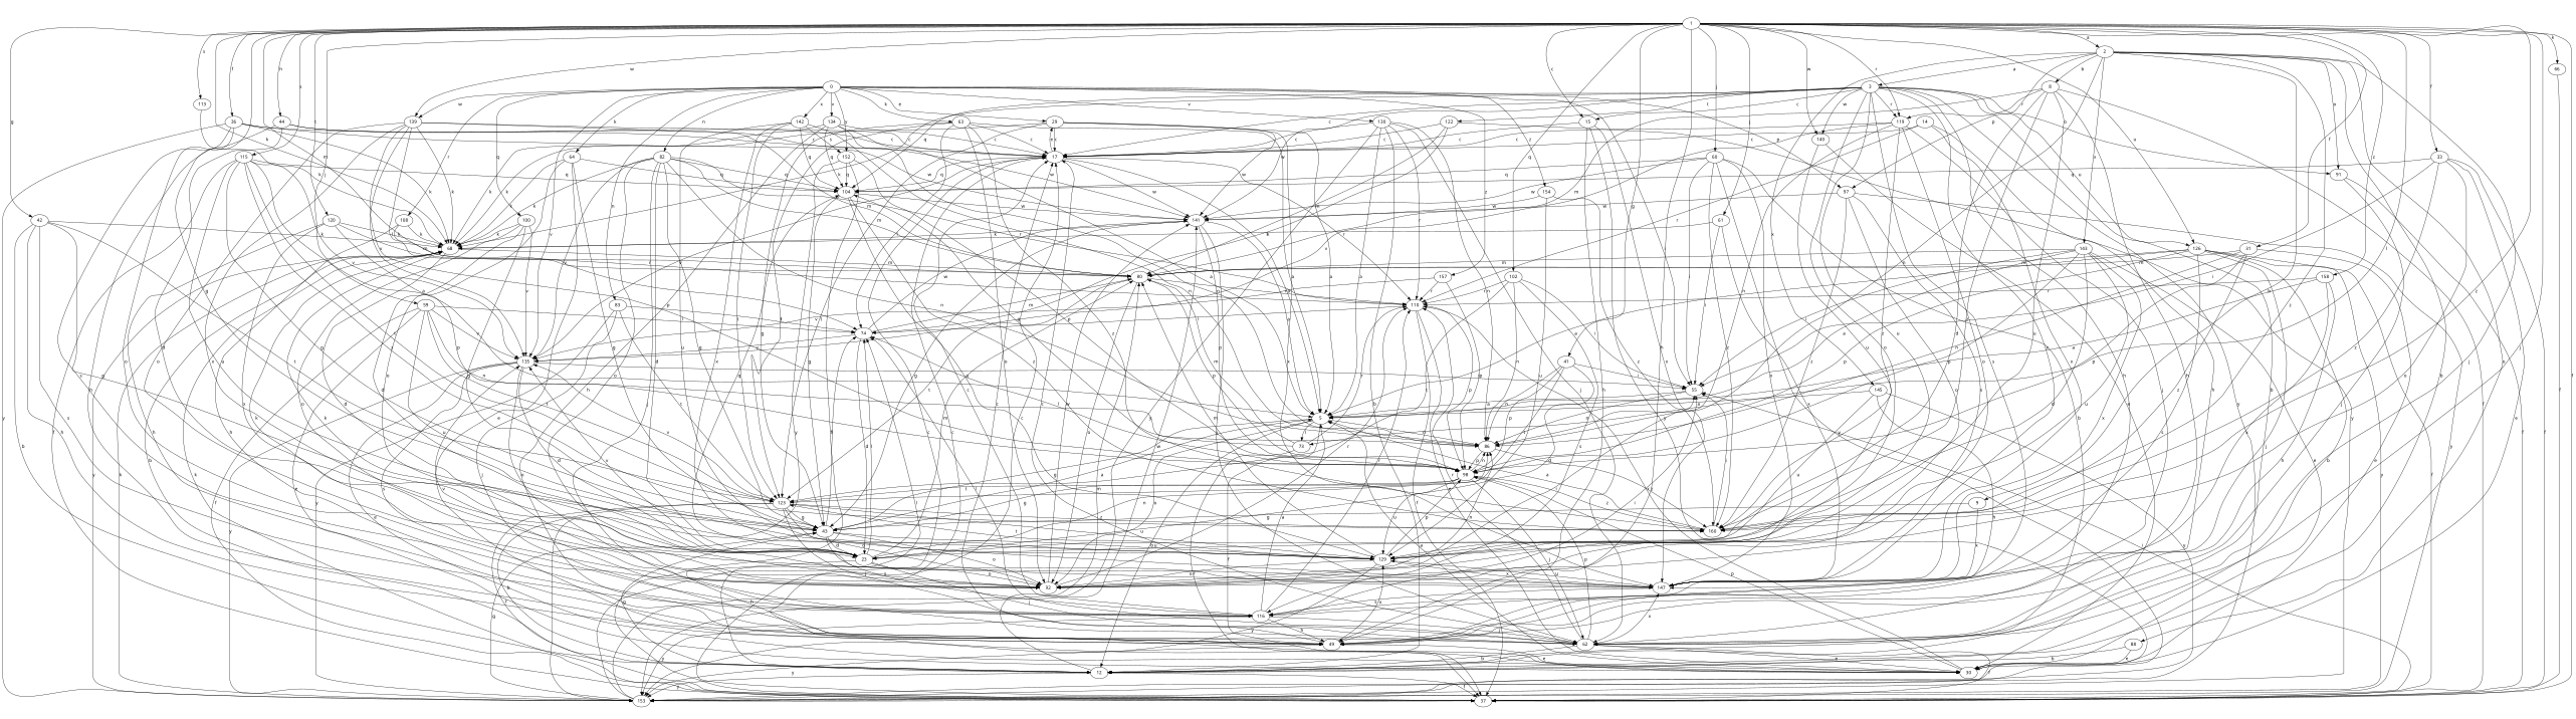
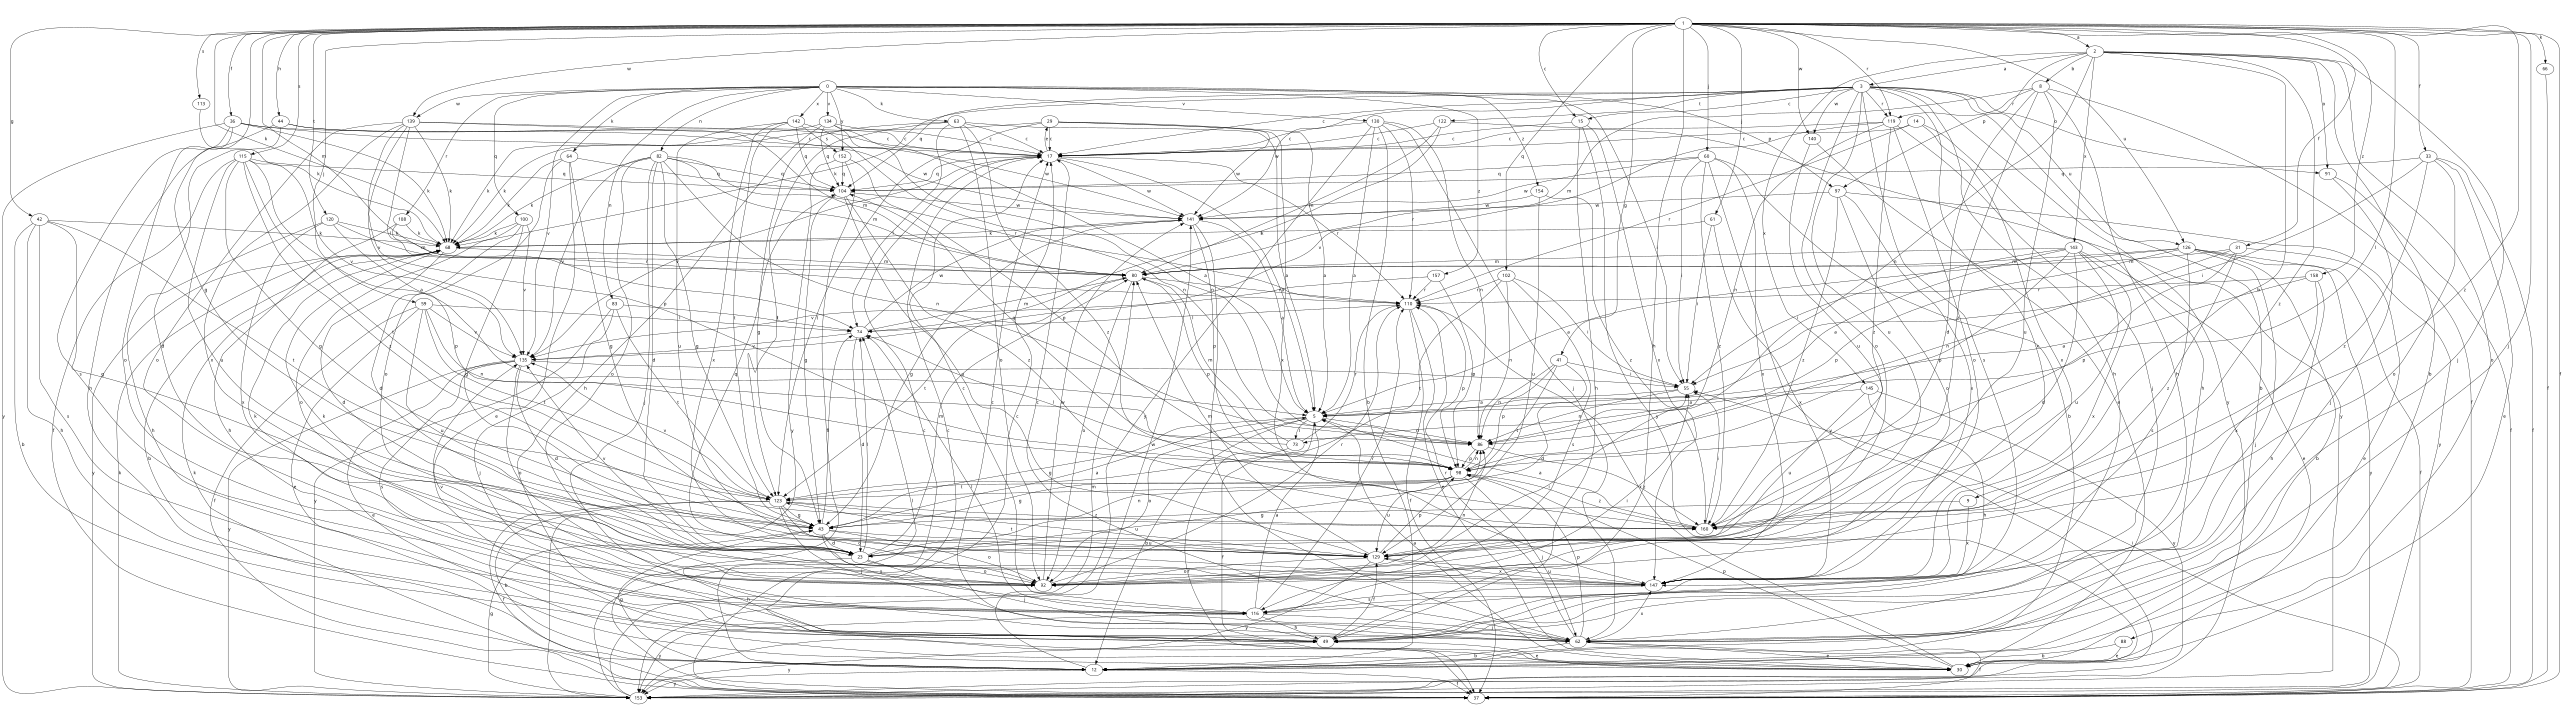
  strict digraph {
    fontname="Noto Sans"
    node [fontname="Noto Sans"]
    edge [fontname="Noto Sans"]
    0
    29
    55
    63
    64
    82
    83
    97
    100
    108
    130
    134
    135
    139
    142
    152
    154
    157
    14
    49
    17
    147
    110
    68
    141
    5
    123
    86
    43
    160
    92
    74
    104
    30
    62
    80
    23
    153
    12
    116
    98
    129
    37
    1
    2
    15
    31
    33
    36
    41
    42
    44
    59
    60
    61
    66
    73
    102
    n59 [label=119]
    113
    115
    120
    126
    140
    158
    3
    8
    9
    88
    91
    143
    145
    122
-   0 -> 29 [label=e]
    0 -> 55 [label=i]
    0 -> 63 [label=k]
    0 -> 64 [label=k]
    0 -> 82 [label=n]
    0 -> 83 [label=n]
    0 -> 97 [label=p]
    0 -> 100 [label=q]
    0 -> 108 [label=r]
    0 -> 130 [label=v]
    0 -> 134 [label=v]
    0 -> 135 [label=v]
    0 -> 139 [label=w]
    0 -> 142 [label=x]
    0 -> 152 [label=y]
    0 -> 154 [label=z]
    0 -> 157 [label=z]
    29 -> 17 [label=c]
    29 -> 147 [label=x]
    29 -> 68 [label=k]
    29 -> 141 [label=w]
    29 -> 5 [label=a]
    29 -> 123 [label=t]
    55 -> 5 [label=a]
    55 -> 86 [label=n]
    63 -> 17 [label=c]
    63 -> 5 [label=a]
    63 -> 123 [label=t]
    63 -> 43 [label=g]
    63 -> 160 [label=z]
    63 -> 92 [label=o]
    63 -> 74 [label=l]
    64 -> 68 [label=k]
    64 -> 43 [label=g]
    64 -> 92 [label=o]
    64 -> 104 [label=q]
    64 -> 30 [label=e]
    82 -> 135 [label=v]
    82 -> 110 [label=r]
    82 -> 68 [label=k]
    82 -> 86 [label=n]
    82 -> 43 [label=g]
    82 -> 92 [label=o]
    82 -> 104 [label=q]
    82 -> 62 [label=j]
    82 -> 80 [label=m]
    82 -> 23 [label=d]
    83 -> 123 [label=t]
    83 -> 74 [label=l]
    83 -> 62 [label=j]
    83 -> 153 [label=y]
    97 -> 147 [label=x]
    97 -> 141 [label=w]
    97 -> 160 [label=z]
    97 -> 92 [label=o]
    97 -> 153 [label=y]
    100 -> 135 [label=v]
    100 -> 68 [label=k]
    100 -> 43 [label=g]
    100 -> 92 [label=o]
    100 -> 23 [label=d]
    108 -> 49 [label=h]
    108 -> 110 [label=r]
    108 -> 68 [label=k]
    130 -> 17 [label=c]
    130 -> 110 [label=r]
    130 -> 5 [label=a]
    130 -> 86 [label=n]
    130 -> 62 [label=j]
    130 -> 153 [label=y]
    130 -> 12 [label=b]
    134 -> 49 [label=h]
    134 -> 17 [label=c]
    134 -> 68 [label=k]
    134 -> 5 [label=a]
    134 -> 86 [label=n]
    134 -> 104 [label=q]
    135 -> 55 [label=i]
    135 -> 92 [label=o]
    135 -> 30 [label=e]
    135 -> 23 [label=d]
    135 -> 153 [label=y]
    135 -> 116 [label=s]
    139 -> 135 [label=v]
    139 -> 17 [label=c]
    139 -> 147 [label=x]
    139 -> 68 [label=k]
    139 -> 92 [label=o]
    139 -> 74 [label=l]
    139 -> 80 [label=m]
    139 -> 98 [label=p]
    142 -> 152 [label=s]
    142 -> 147 [label=x]
    142 -> 123 [label=t]
    142 -> 86 [label=n]
    142 -> 104 [label=q]
    142 -> 129 [label=u]
    152 -> 104 [label=q]
    152 -> 153 [label=y]
    152 -> 98 [label=p]
    152 -> 37 [label=f]
    154 -> 141 [label=w]
    154 -> 160 [label=z]
    154 -> 129 [label=u]
    157 -> 135 [label=v]
    157 -> 110 [label=r]
    157 -> 98 [label=p]
    14 -> 49 [label=h]
    14 -> 17 [label=c]
    14 -> 147 [label=x]
    14 -> 110 [label=r]
    49 -> 17 [label=c]
    49 -> 30 [label=e]
    49 -> 153 [label=y]
-   49 -> 129 [label=u]
+   49 -> 129 [label=f]
    17 -> 29 [label=e]
    17 -> 135 [label=v]
    17 -> 110 [label=r]
    17 -> 141 [label=w]
    17 -> 5 [label=a]
    17 -> 104 [label=q]
    147 -> 68 [label=k]
    147 -> 116 [label=s]
    147 -> 129 [label=u]
    110 -> 74 [label=l]
    110 -> 30 [label=e]
    110 -> 98 [label=p]
    110 -> 37 [label=f]
    68 -> 80 [label=m]
    68 -> 23 [label=d]
    68 -> 153 [label=y]
    68 -> 12 [label=b]
    141 -> 68 [label=k]
    141 -> 5 [label=a]
    141 -> 43 [label=g]
    141 -> 62 [label=j]
    141 -> 98 [label=p]
    5 -> 86 [label=n]
    5 -> 43 [label=g]
    5 -> 92 [label=o]
    5 -> 12 [label=b]
    5 -> 37 [label=f]
    5 -> 73 [label=l]
    123 -> 135 [label=v]
    123 -> 43 [label=g]
    123 -> 160 [label=z]
    123 -> 92 [label=o]
    123 -> 62 [label=j]
    123 -> 12 [label=b]
    123 -> 129 [label=u]
    123 -> 37 [label=f]
    86 -> 160 [label=z]
    86 -> 98 [label=p]
    43 -> 5 [label=a]
    43 -> 92 [label=o]
    43 -> 74 [label=l]
    43 -> 23 [label=d]
    43 -> 116 [label=s]
    43 -> 129 [label=u]
    160 -> 55 [label=i]
    160 -> 5 [label=a]
    92 -> 55 [label=i]
    92 -> 110 [label=r]
    92 -> 68 [label=k]
    92 -> 141 [label=w]
    92 -> 86 [label=n]
    74 -> 135 [label=v]
    74 -> 141 [label=w]
    74 -> 80 [label=m]
    74 -> 23 [label=d]
    104 -> 141 [label=w]
    104 -> 43 [label=g]
    104 -> 160 [label=z]
    104 -> 129 [label=u]
    30 -> 17 [label=c]
    30 -> 110 [label=r]
    30 -> 5 [label=a]
    30 -> 98 [label=p]
    62 -> 17 [label=c]
    62 -> 147 [label=x]
    62 -> 110 [label=r]
    62 -> 74 [label=l]
    62 -> 30 [label=e]
    62 -> 12 [label=b]
    62 -> 98 [label=p]
    62 -> 37 [label=f]
    80 -> 110 [label=r]
    80 -> 123 [label=t]
    80 -> 92 [label=o]
    80 -> 98 [label=p]
    23 -> 135 [label=v]
    23 -> 49 [label=h]
    23 -> 86 [label=n]
    23 -> 92 [label=o]
    23 -> 74 [label=l]
    23 -> 104 [label=q]
    23 -> 62 [label=j]
    23 -> 80 [label=m]
    153 -> 17 [label=c]
    153 -> 68 [label=k]
    153 -> 43 [label=g]
    153 -> 80 [label=m]
    12 -> 141 [label=w]
    12 -> 43 [label=g]
    12 -> 74 [label=l]
    12 -> 153 [label=y]
    12 -> 37 [label=f]
    116 -> 55 [label=i]
    116 -> 135 [label=v]
    116 -> 49 [label=h]
    116 -> 17 [label=c]
    116 -> 110 [label=r]
    116 -> 5 [label=a]
    116 -> 62 [label=j]
    116 -> 153 [label=y]
    98 -> 123 [label=t]
    98 -> 86 [label=n]
    98 -> 43 [label=g]
    98 -> 160 [label=z]
    98 -> 74 [label=l]
    98 -> 62 [label=j]
    98 -> 129 [label=u]
    129 -> 147 [label=x]
    129 -> 123 [label=t]
    129 -> 92 [label=o]
    129 -> 80 [label=m]
    129 -> 153 [label=y]
    129 -> 98 [label=p]
    37 -> 55 [label=i]
    37 -> 17 [label=c]
    37 -> 68 [label=k]
    1 -> 139 [label=w]
    1 -> 49 [label=h]
    1 -> 68 [label=k]
    1 -> 43 [label=g]
    1 -> 160 [label=z]
    1 -> 62 [label=j]
    1 -> 80 [label=m]
    1 -> 37 [label=f]
    1 -> 2 [label=a]
    1 -> 15 [label=c]
    1 -> 31 [label=f]
    1 -> 33 [label=f]
    1 -> 36 [label=f]
    1 -> 41 [label=g]
    1 -> 42 [label=g]
    1 -> 44 [label=h]
    1 -> 59 [label=j]
    1 -> 60 [label=j]
    1 -> 61 [label=j]
    1 -> 66 [label=k]
    1 -> 73 [label=l]
    1 -> 102 [label=q]
    1 -> n59 [label=r]
    1 -> 113 [label=s]
    1 -> 115 [label=s]
    1 -> 120 [label=t]
    1 -> 126 [label=u]
    1 -> 140 [label=w]
    1 -> 158 [label=z]
    2 -> 97 [label=p]
    2 -> 86 [label=n]
    2 -> 160 [label=z]
    2 -> 62 [label=j]
    2 -> 12 [label=b]
    2 -> 3 [label=a]
    2 -> 8 [label=b]
    2 -> 9 [label=b]
    2 -> 88 [label=o]
    2 -> 91 [label=o]
    2 -> 143 [label=x]
    2 -> 145 [label=x]
    15 -> 49 [label=h]
    15 -> 17 [label=c]
    15 -> 147 [label=x]
    15 -> 153 [label=y]
    31 -> 86 [label=n]
    31 -> 160 [label=z]
    31 -> 30 [label=e]
    31 -> 80 [label=m]
    31 -> 98 [label=p]
    33 -> 55 [label=i]
    33 -> 160 [label=z]
    33 -> 92 [label=o]
    33 -> 104 [label=q]
    33 -> 30 [label=e]
    33 -> 37 [label=f]
    36 -> 17 [label=c]
    36 -> 68 [label=k]
    36 -> 141 [label=w]
    36 -> 92 [label=o]
    36 -> 153 [label=y]
    36 -> 116 [label=s]
    41 -> 55 [label=i]
    41 -> 123 [label=t]
    41 -> 86 [label=n]
    41 -> 23 [label=d]
    41 -> 98 [label=p]
    42 -> 49 [label=h]
    42 -> 68 [label=k]
    42 -> 123 [label=t]
    42 -> 43 [label=g]
    42 -> 12 [label=b]
    42 -> 116 [label=s]
    44 -> 49 [label=h]
    44 -> 17 [label=c]
    44 -> 141 [label=w]
    44 -> 23 [label=d]
    59 -> 135 [label=v]
    59 -> 123 [label=t]
    59 -> 86 [label=n]
    59 -> 74 [label=l]
    59 -> 30 [label=e]
    59 -> 129 [label=u]
    59 -> 37 [label=f]
    60 -> 55 [label=i]
    60 -> 147 [label=x]
    60 -> 141 [label=w]
    60 -> 160 [label=z]
    60 -> 104 [label=q]
    60 -> 153 [label=y]
    60 -> 12 [label=b]
    61 -> 55 [label=i]
    61 -> 147 [label=x]
    61 -> 68 [label=k]
    66 -> 37 [label=f]
    73 -> 110 [label=r]
    73 -> 104 [label=q]
    73 -> 80 [label=m]
    73 -> 37 [label=f]
    102 -> 55 [label=i]
    102 -> 110 [label=r]
    102 -> 123 [label=t]
    102 -> 86 [label=n]
    102 -> 116 [label=s]
    n59 -> 135 [label=v]
    n59 -> 17 [label=c]
    n59 -> 86 [label=n]
    n59 -> 160 [label=z]
    n59 -> 92 [label=o]
    n59 -> 62 [label=j]
    113 -> 68 [label=k]
    115 -> 135 [label=v]
    115 -> 5 [label=a]
    115 -> 123 [label=t]
    115 -> 43 [label=g]
    115 -> 160 [label=z]
    115 -> 104 [label=q]
    115 -> 129 [label=u]
    115 -> 37 [label=f]
    120 -> 49 [label=h]
    120 -> 147 [label=x]
    120 -> 68 [label=k]
    120 -> 80 [label=m]
    120 -> 98 [label=p]
    126 -> 5 [label=a]
    126 -> 62 [label=j]
    126 -> 80 [label=m]
    126 -> 153 [label=y]
    126 -> 12 [label=b]
    126 -> 116 [label=s]
    126 -> 98 [label=p]
    126 -> 37 [label=f]
    140 -> 30 [label=e]
    140 -> 129 [label=u]
    158 -> 49 [label=h]
    158 -> 147 [label=x]
    158 -> 110 [label=r]
    158 -> 5 [label=a]
    3 -> 49 [label=h]
    3 -> 17 [label=c]
    3 -> 147 [label=x]
    3 -> 68 [label=k]
    3 -> 141 [label=w]
    3 -> 92 [label=o]
    3 -> 104 [label=q]
    3 -> 153 [label=y]
    3 -> 12 [label=b]
    3 -> 116 [label=s]
    3 -> 129 [label=u]
    3 -> 15 [label=c]
    3 -> n59 [label=r]
    3 -> 126 [label=u]
    3 -> 140 [label=w]
    3 -> 91 [label=o]
    3 -> 122 [label=t]
    8 -> 49 [label=h]
    8 -> 160 [label=z]
    8 -> 80 [label=m]
    8 -> 23 [label=d]
    8 -> 129 [label=u]
    8 -> 37 [label=f]
    8 -> n59 [label=r]
    9 -> 147 [label=x]
    9 -> 43 [label=g]
    88 -> 30 [label=e]
    88 -> 12 [label=b]
    91 -> 62 [label=j]
    91 -> 37 [label=f]
    143 -> 55 [label=i]
    143 -> 147 [label=x]
    143 -> 5 [label=a]
    143 -> 30 [label=e]
    143 -> 80 [label=m]
    143 -> 23 [label=d]
    143 -> 98 [label=p]
    143 -> 129 [label=u]
    145 -> 49 [label=h]
    145 -> 5 [label=a]
    145 -> 153 [label=y]
    145 -> 129 [label=u]
    122 -> 17 [label=c]
    122 -> 74 [label=l]
    122 -> 80 [label=m]
    122 -> 153 [label=y]
  }
